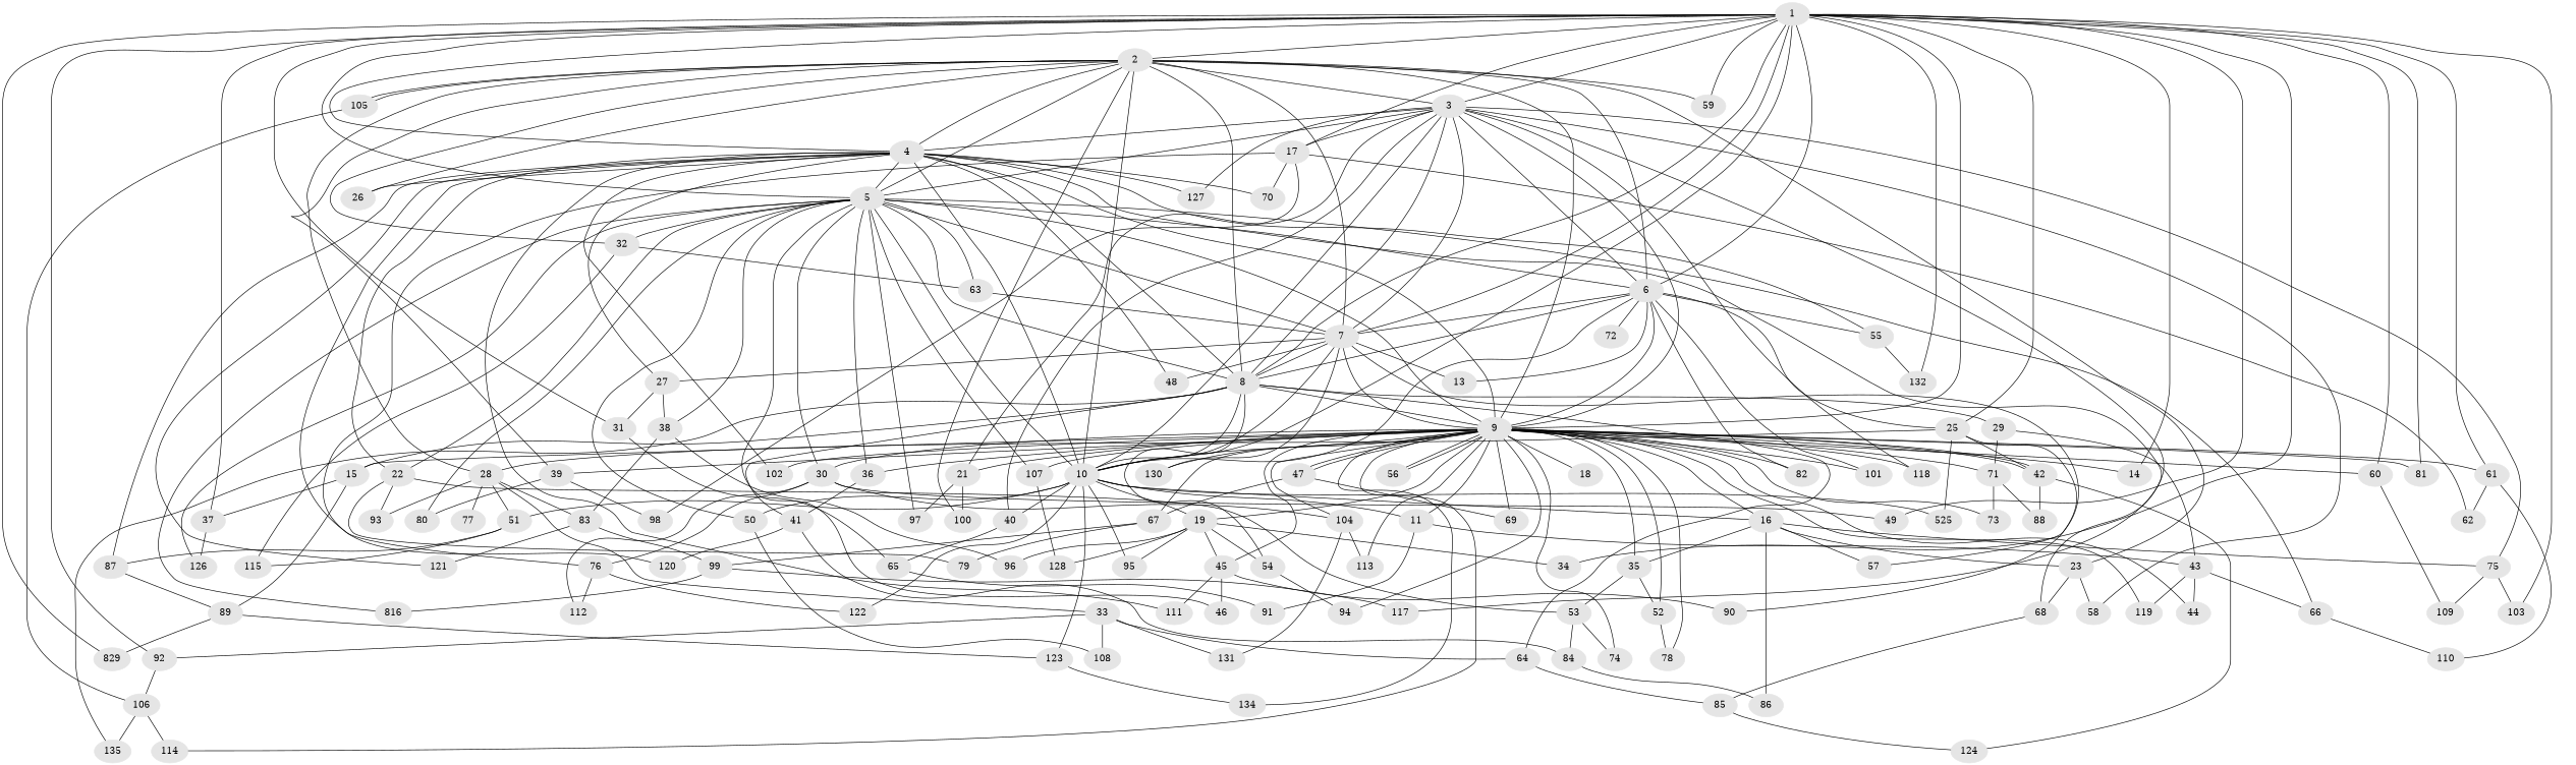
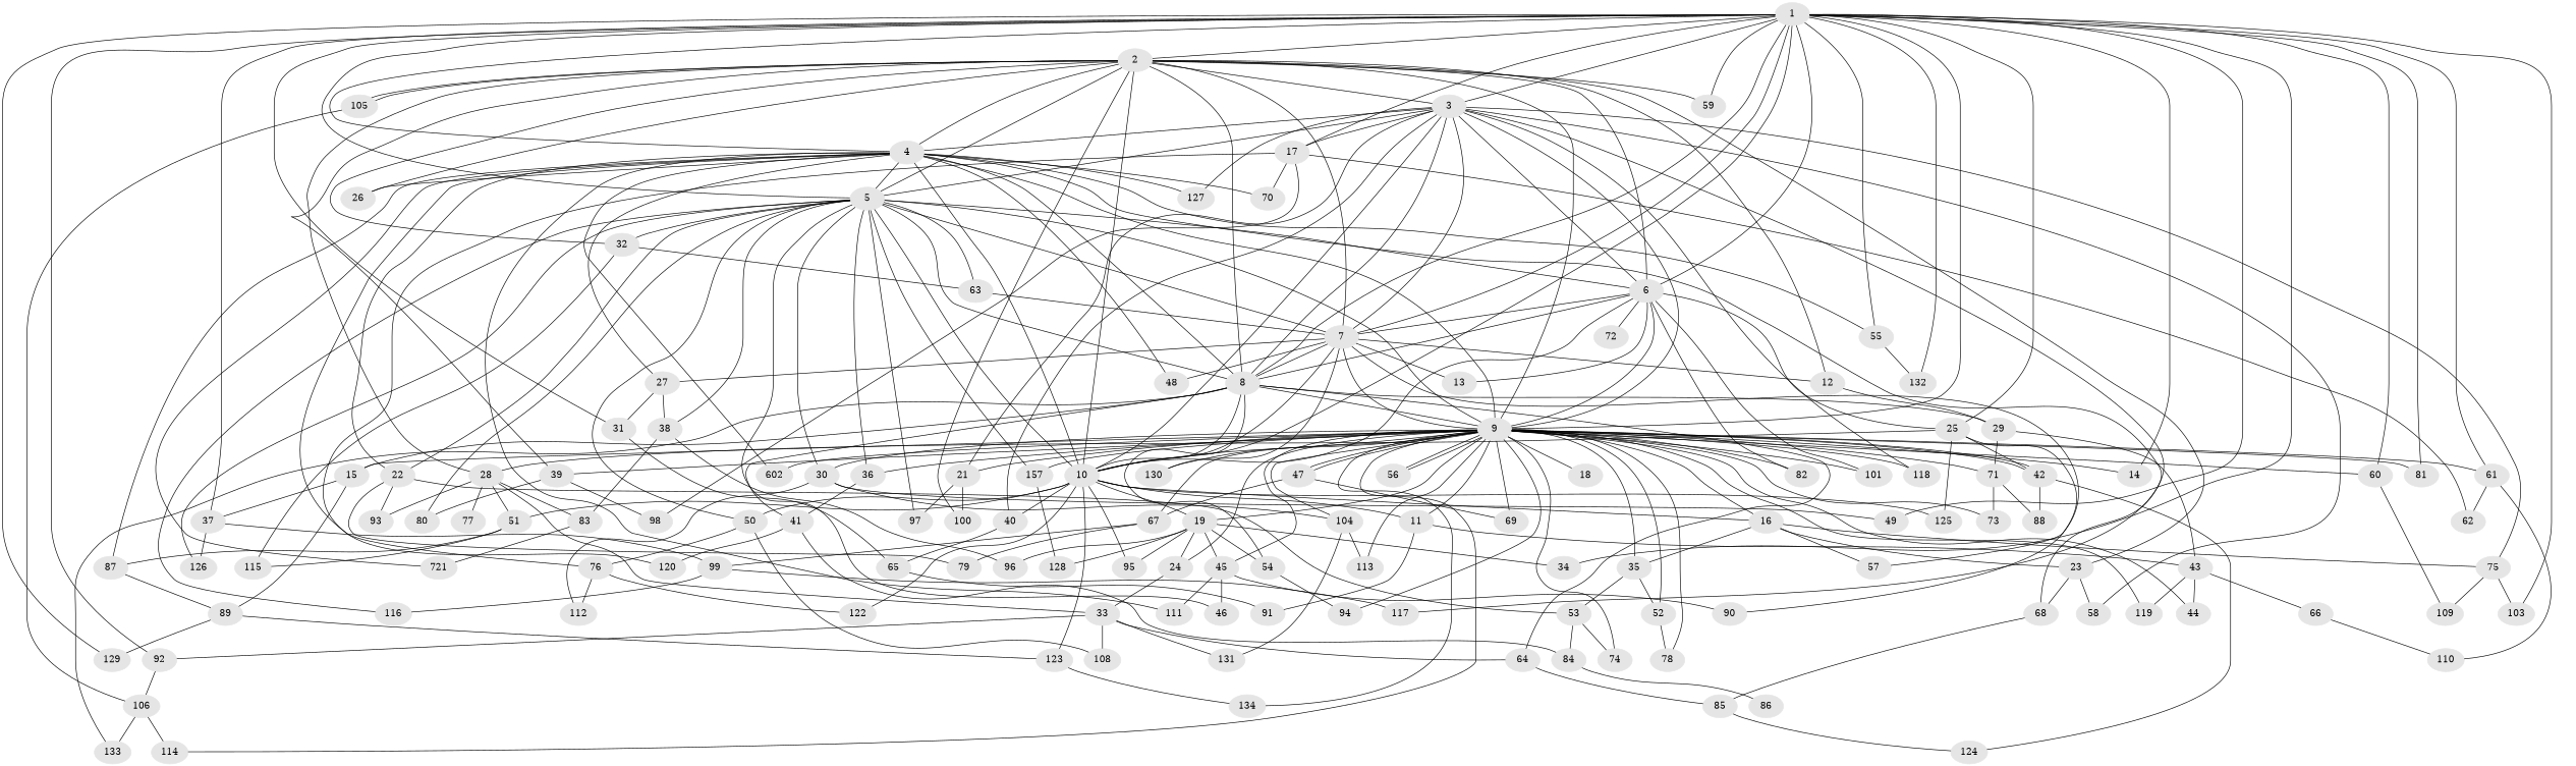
  graph {
    node [color=gray90 style=filled]
    1
    2
    3
    4
    5
    6
    7
    8
    9
    10
    14
    17
    25
    31
    34
    37
    49
    55
    59
    60
    61
    81
    92
    103
-   129 [label=829]
+   129
    132
+   12
    23
    26
    28
    32
    39
    100
    105
    21
    40
    58
    75
    117
    118
    127
    22
    27
    48
    68
    70
    87
-   102
+   102 [label=602]
    111
    120
-   121
+   121 [label=721]
    30
    36
    38
    46
    50
    63
    66
    80
    97
-   107
-   116 [label=816]
+   107 [label=157]
+   116
    126
    13
    72
    82
    101
    57
    130
    15
    29
    41
    54
    64
-   133 [label=135]
+   133
    18
    11
    16
    19
+   24
    35
    42
    44
    45
    47
    52
    56
    67
    69
    71
    73
    74
    78
    94
    104
    113
    114
    119
    134
    51
    95
    122
    123
-   125 [label=525]
+   125
    62
    76
    98
    90
    65
    99
    109
    110
    106
    77
    93
    33
    83
    115
    53
    79
    85
    89
    112
    96
    108
    128
    43
    84
    91
    86
    88
    124
    131
    1 -- 2
    1 -- 3
    1 -- 4
    1 -- 5
    1 -- 6
    1 -- 7
    1 -- 8
    1 -- 9
    1 -- 10
    1 -- 14
    1 -- 17
    1 -- 25
    1 -- 31
    1 -- 34
    1 -- 37
    1 -- 49
-   6 -- 55
+   1 -- 55
    1 -- 59
    1 -- 60
    1 -- 61
    1 -- 81
    1 -- 92
    1 -- 103
    1 -- 129
    1 -- 132
    2 -- 3
    2 -- 4
    2 -- 5
    2 -- 6
    2 -- 7
    2 -- 8
    2 -- 9
    2 -- 10
    2 -- 59
+   2 -- 12
    2 -- 23
    2 -- 26
    2 -- 28
    2 -- 32
    2 -- 39
    2 -- 100
    2 -- 105
    2 -- 105
    3 -- 4
    3 -- 5
    3 -- 6
    3 -- 7
    3 -- 8
    3 -- 9
    3 -- 10
    3 -- 17
    3 -- 21
    3 -- 40
    3 -- 58
    3 -- 75
    3 -- 117
    3 -- 118
    3 -- 127
    4 -- 5
    4 -- 8
    4 -- 9
    4 -- 10
    4 -- 55
    4 -- 26
    4 -- 127
    4 -- 22
    4 -- 27
    4 -- 48
    4 -- 68
    4 -- 70
    4 -- 87
    4 -- 102
    4 -- 111
    4 -- 120
    4 -- 121
    5 -- 6
    5 -- 7
    5 -- 8
    5 -- 9
    5 -- 10
    5 -- 32
    5 -- 22
    5 -- 30
    5 -- 36
    5 -- 38
    5 -- 46
    5 -- 50
    5 -- 63
-   5 -- 66
    5 -- 80
    5 -- 97
    5 -- 107
    5 -- 116
    5 -- 126
    6 -- 7
    6 -- 8
    6 -- 9
    6 -- 10
    6 -- 25
    6 -- 13
    6 -- 72
    6 -- 82
    6 -- 101
    7 -- 8
    7 -- 9
    7 -- 10
+   7 -- 12
    7 -- 27
    7 -- 48
    7 -- 13
    7 -- 57
    7 -- 130
    8 -- 9
    8 -- 10
    8 -- 15
    8 -- 29
    8 -- 41
    8 -- 54
    8 -- 64
    8 -- 133
    9 -- 10
    9 -- 14
    9 -- 60
    9 -- 61
    9 -- 81
    9 -- 39
    9 -- 21
    9 -- 118
    9 -- 102
    9 -- 30
    9 -- 36
    9 -- 107
    9 -- 82
    9 -- 101
    9 -- 130
    9 -- 15
    9 -- 18
    9 -- 11
    9 -- 16
    9 -- 19
+   9 -- 24
    9 -- 35
    9 -- 42
    9 -- 42
    9 -- 44
    9 -- 45
    9 -- 47
    9 -- 47
    9 -- 52
    9 -- 56
    9 -- 56
    9 -- 67
    9 -- 69
    9 -- 71
    9 -- 73
    9 -- 74
    9 -- 78
    9 -- 94
    9 -- 104
    9 -- 113
    9 -- 114
    9 -- 119
    9 -- 134
    10 -- 40
    10 -- 50
    10 -- 11
    10 -- 16
    10 -- 19
    10 -- 51
    10 -- 95
    10 -- 122
    10 -- 123
    10 -- 125
    17 -- 70
    17 -- 62
    17 -- 76
    17 -- 98
    25 -- 28
    25 -- 42
    25 -- 125
    25 -- 90
    31 -- 65
    37 -- 126
-   83 -- 99
+   37 -- 99
    55 -- 132
    60 -- 109
    61 -- 62
    61 -- 110
    92 -- 106
+   12 -- 29
    23 -- 58
    23 -- 68
    28 -- 51
    28 -- 77
    28 -- 93
    28 -- 33
    28 -- 83
    32 -- 63
    32 -- 115
    39 -- 80
    39 -- 98
    105 -- 106
    21 -- 100
    21 -- 97
    40 -- 65
    75 -- 103
    75 -- 109
    22 -- 93
    22 -- 53
    22 -- 79
    27 -- 31
    27 -- 38
    68 -- 85
    87 -- 89
    30 -- 49
    30 -- 104
-   30 -- 76
+   50 -- 76
    30 -- 112
    36 -- 41
    38 -- 83
    38 -- 96
    50 -- 108
    63 -- 7
    66 -- 110
    107 -- 128
    15 -- 37
    15 -- 89
    29 -- 71
    29 -- 43
    41 -- 120
    41 -- 84
    54 -- 94
    64 -- 85
    11 -- 43
    11 -- 91
    16 -- 23
    16 -- 75
    16 -- 57
    16 -- 35
-   16 -- 86
    19 -- 34
    19 -- 54
+   19 -- 24
    19 -- 45
    19 -- 95
    19 -- 96
    19 -- 128
+   24 -- 33
    35 -- 52
    35 -- 53
    42 -- 88
    42 -- 124
    45 -- 111
    45 -- 46
    45 -- 90
    47 -- 67
    47 -- 69
    52 -- 78
    67 -- 99
    67 -- 79
    71 -- 73
    71 -- 88
    104 -- 113
    104 -- 131
    51 -- 87
    51 -- 115
    123 -- 134
    76 -- 122
    76 -- 112
    65 -- 91
    99 -- 117
    99 -- 116
    106 -- 133
    106 -- 114
    33 -- 92
    33 -- 64
    33 -- 108
    33 -- 131
    83 -- 121
    53 -- 74
    53 -- 84
    85 -- 124
    89 -- 129
    89 -- 123
    43 -- 66
    43 -- 44
    43 -- 119
    84 -- 86
  }
